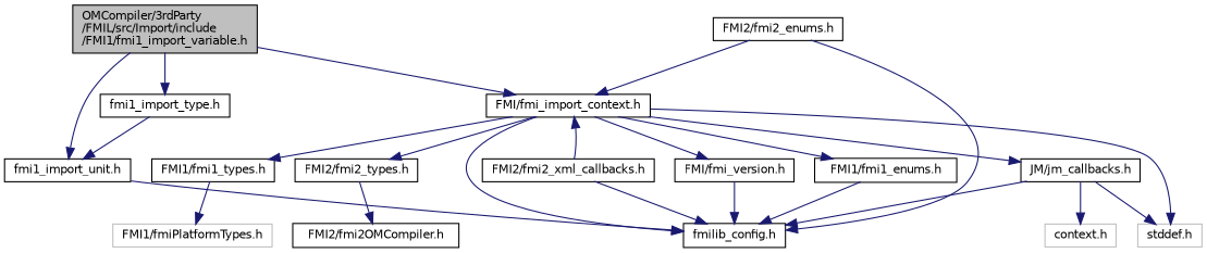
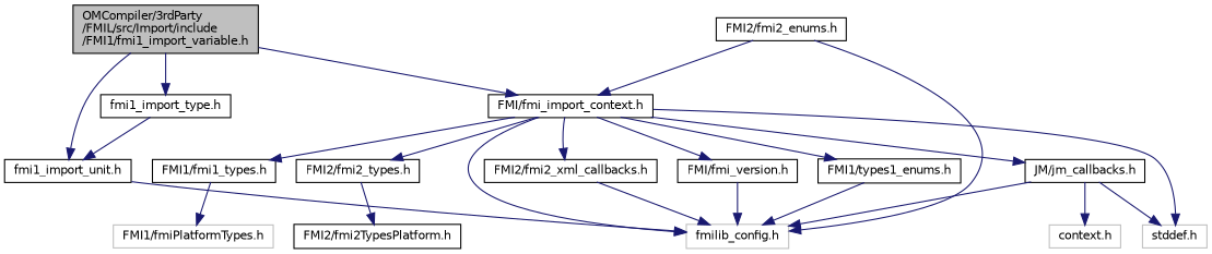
  digraph {
    node [color=black fillcolor=white fontname=Helvetica fontsize=10 shape=record style=filled]
    edge [color=midnightblue fontname=Helvetica fontsize=10 labelfontname=Helvetica labelfontsize=10 style=solid]
    n1 [fillcolor=grey75 fontcolor=black height=0.2 label="OMCompiler/3rdParty\l/FMIL/src/Import/include\l/FMI1/fmi1_import_variable.h" width=0.4]
    n2 [height=0.2 label="FMI/fmi_import_context.h" width=0.4]
    n3 [height=0.2 label="fmi1_import_type.h" width=0.4]
    n4 [height=0.2 label="fmi1_import_unit.h" width=0.4]
    n5 [color=grey75 height=0.2 label="stddef.h" width=0.4]
-   n6 [height=0.2 label="fmilib_config.h" width=0.4]
+   n6 [color=grey75 height=0.2 label="fmilib_config.h" width=0.4]
    n7 [height=0.2 label="JM/jm_callbacks.h" width=0.4]
    n8 [height=0.2 label="FMI2/fmi2_xml_callbacks.h" width=0.4]
    n9 [height=0.2 label="FMI/fmi_version.h" width=0.4]
    n10 [height=0.2 label="FMI1/fmi1_types.h" width=0.4]
-   n11 [height=0.2 label="FMI1/fmi1_enums.h" width=0.4]
+   n11 [height=0.2 label="FMI1/types1_enums.h" width=0.4]
    n12 [height=0.2 label="FMI2/fmi2_types.h" width=0.4]
    n13 [color=grey75 height=0.2 label="context.h" width=0.4]
    n14 [color=grey75 height=0.2 label="FMI1/fmiPlatformTypes.h" width=0.4]
-   n15 [height=0.2 label="FMI2/fmi2OMCompiler.h" width=0.4]
+   n15 [height=0.2 label="FMI2/fmi2TypesPlatform.h" width=0.4]
    n16 [height=0.2 label="FMI2/fmi2_enums.h" width=0.4]
    n1 -> n2
    n1 -> n3
    n1 -> n4
    n2 -> n5
    n2 -> n6
    n2 -> n7
-   n8 -> n2
+   n2 -> n8
    n2 -> n9
    n2 -> n10
    n2 -> n11
    n2 -> n12
    n3 -> n4
    n4 -> n6
    n7 -> n5
    n7 -> n6
    n7 -> n13
    n8 -> n6
    n9 -> n6
    n10 -> n14
    n11 -> n6
    n12 -> n15
    n16 -> n2
    n16 -> n6
  }
